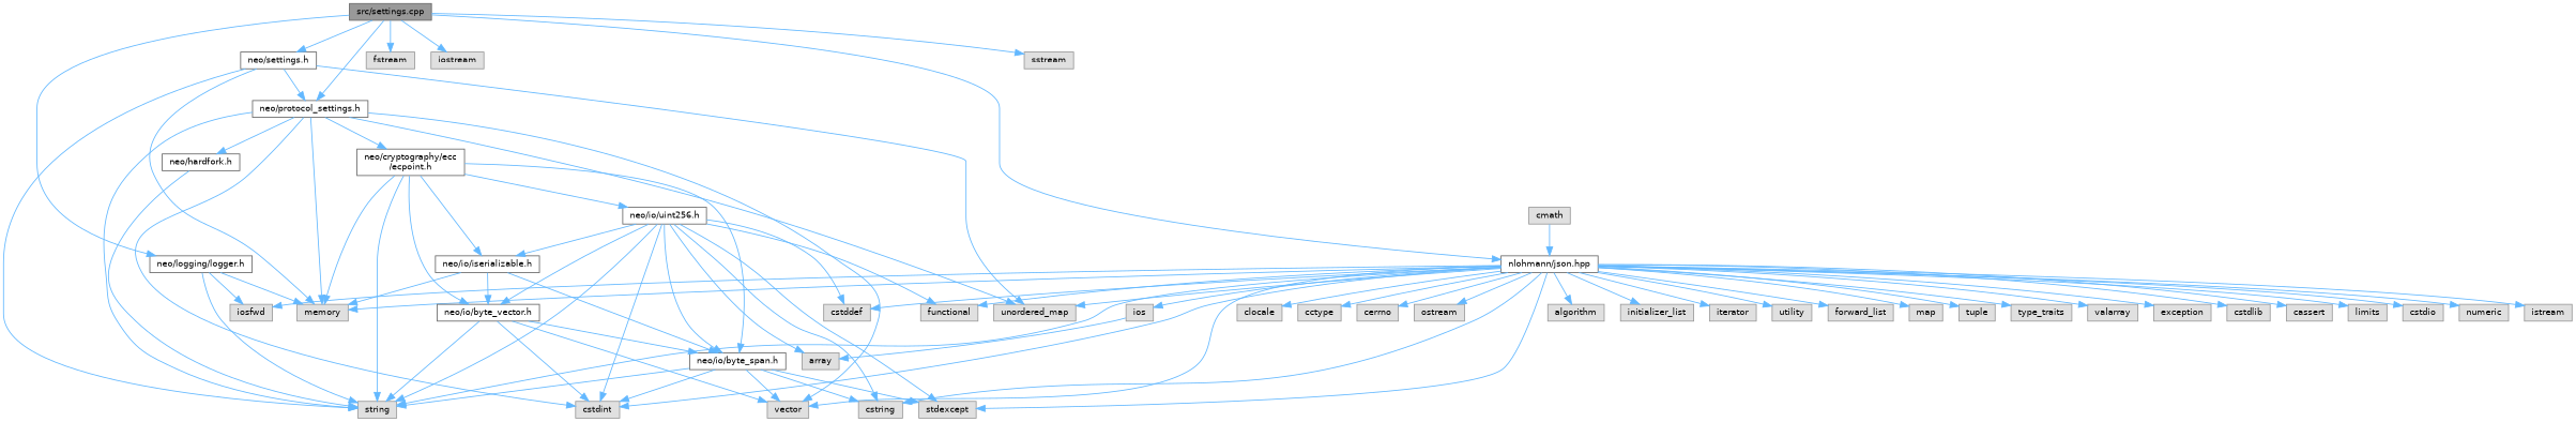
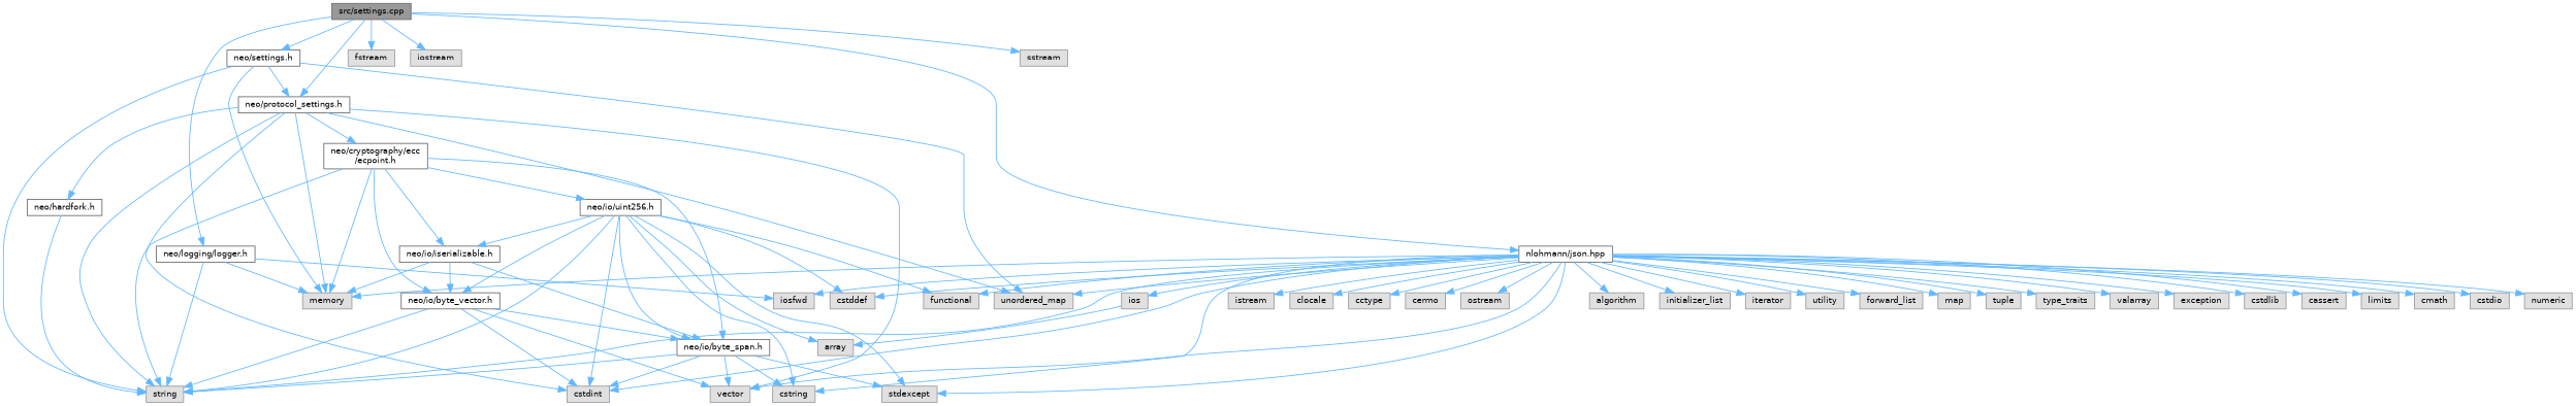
  digraph {
    node [color=grey60 fillcolor="#E0E0E0" fontname=Helvetica fontsize=10 shape=box style=filled]
    edge [color=steelblue1 fontname=Helvetica fontsize=10 labelfontname=Helvetica labelfontsize=10 style=solid]
    n1 [color=gray40 fillcolor=grey60 fontcolor=black height=0.2 label="src/settings.cpp" width=0.4]
    n2 [color=grey40 fillcolor=white height=0.2 label="neo/logging/logger.h" width=0.4]
    n3 [color=grey40 fillcolor=white height=0.2 label="neo/protocol_settings.h" width=0.4]
    n4 [color=grey40 fillcolor=white height=0.2 label="neo/settings.h" width=0.4]
    n5 [height=0.2 label=fstream width=0.4]
    n6 [height=0.2 label=iostream width=0.4]
    n7 [color=grey40 fillcolor=white height=0.2 label="nlohmann/json.hpp" width=0.4]
    n8 [height=0.2 label=sstream width=0.4]
    n9 [height=0.2 label=iosfwd width=0.4]
    n10 [height=0.2 label=memory width=0.4]
    n11 [height=0.2 label=string width=0.4]
    n12 [color=grey40 fillcolor=white height=0.2 label="neo/cryptography/ecc\l/ecpoint.h" width=0.4]
    n13 [height=0.2 label=cstdint width=0.4]
    n14 [height=0.2 label=vector width=0.4]
    n15 [color=grey40 fillcolor=white height=0.2 label="neo/hardfork.h" width=0.4]
    n16 [height=0.2 label=unordered_map width=0.4]
    n17 [height=0.2 label=cstring width=0.4]
    n18 [height=0.2 label=stdexcept width=0.4]
    n19 [height=0.2 label=cstddef width=0.4]
    n20 [height=0.2 label=functional width=0.4]
    n21 [height=0.2 label=algorithm width=0.4]
    n22 [height=0.2 label=initializer_list width=0.4]
    n23 [height=0.2 label=iterator width=0.4]
    n24 [height=0.2 label=utility width=0.4]
    n25 [height=0.2 label=forward_list width=0.4]
    n26 [height=0.2 label=map width=0.4]
    n27 [height=0.2 label=tuple width=0.4]
    n28 [height=0.2 label=type_traits width=0.4]
    n29 [height=0.2 label=valarray width=0.4]
    n30 [height=0.2 label=exception width=0.4]
    n31 [height=0.2 label=cstdlib width=0.4]
    n32 [height=0.2 label=cassert width=0.4]
    n33 [height=0.2 label=limits width=0.4]
    n34 [height=0.2 label=cmath width=0.4]
    n35 [height=0.2 label=cstdio width=0.4]
    n36 [height=0.2 label=numeric width=0.4]
    n37 [height=0.2 label=istream width=0.4]
    n38 [height=0.2 label=clocale width=0.4]
    n39 [height=0.2 label=cctype width=0.4]
    n40 [height=0.2 label=cerrno width=0.4]
    n41 [height=0.2 label=ios width=0.4]
    n42 [height=0.2 label=ostream width=0.4]
    n43 [color=grey40 fillcolor=white height=0.2 label="neo/io/byte_span.h" width=0.4]
    n44 [color=grey40 fillcolor=white height=0.2 label="neo/io/byte_vector.h" width=0.4]
    n45 [color=grey40 fillcolor=white height=0.2 label="neo/io/iserializable.h" width=0.4]
    n46 [color=grey40 fillcolor=white height=0.2 label="neo/io/uint256.h" width=0.4]
    n47 [height=0.2 label=array width=0.4]
    n1 -> n2
    n1 -> n3
    n1 -> n4
    n1 -> n5
    n1 -> n6
    n1 -> n7
    n1 -> n8
    n2 -> n9
    n2 -> n10
    n2 -> n11
    n3 -> n10
    n3 -> n11
    n3 -> n12
    n3 -> n13
    n3 -> n14
    n3 -> n15
    n3 -> n16
    n4 -> n3
    n4 -> n10
    n4 -> n11
    n4 -> n16
    n7 -> n9
    n7 -> n10
    n7 -> n11
    n7 -> n13
    n7 -> n14
    n7 -> n16
    n7 -> n17
    n7 -> n18
    n7 -> n19
    n7 -> n20
    n7 -> n21
    n7 -> n22
    n7 -> n23
    n7 -> n24
    n7 -> n25
    n7 -> n26
    n7 -> n27
    n7 -> n28
    n7 -> n29
    n7 -> n30
    n7 -> n31
    n7 -> n32
    n7 -> n33
-   n34 -> n7
+   n7 -> n34
    n7 -> n35
    n7 -> n36
    n7 -> n37
    n7 -> n38
    n7 -> n39
    n7 -> n40
    n7 -> n41
    n7 -> n42
    n12 -> n10
    n12 -> n11
    n12 -> n43
    n12 -> n44
    n12 -> n45
    n12 -> n46
    n15 -> n11
    n41 -> n47
    n43 -> n11
    n43 -> n13
    n43 -> n14
    n43 -> n17
    n43 -> n18
    n44 -> n11
    n44 -> n13
    n44 -> n14
    n44 -> n43
    n45 -> n10
    n45 -> n43
    n45 -> n44
    n46 -> n11
    n46 -> n13
    n46 -> n17
    n46 -> n18
    n46 -> n19
    n46 -> n20
    n46 -> n43
    n46 -> n44
    n46 -> n45
    n46 -> n47
  }
